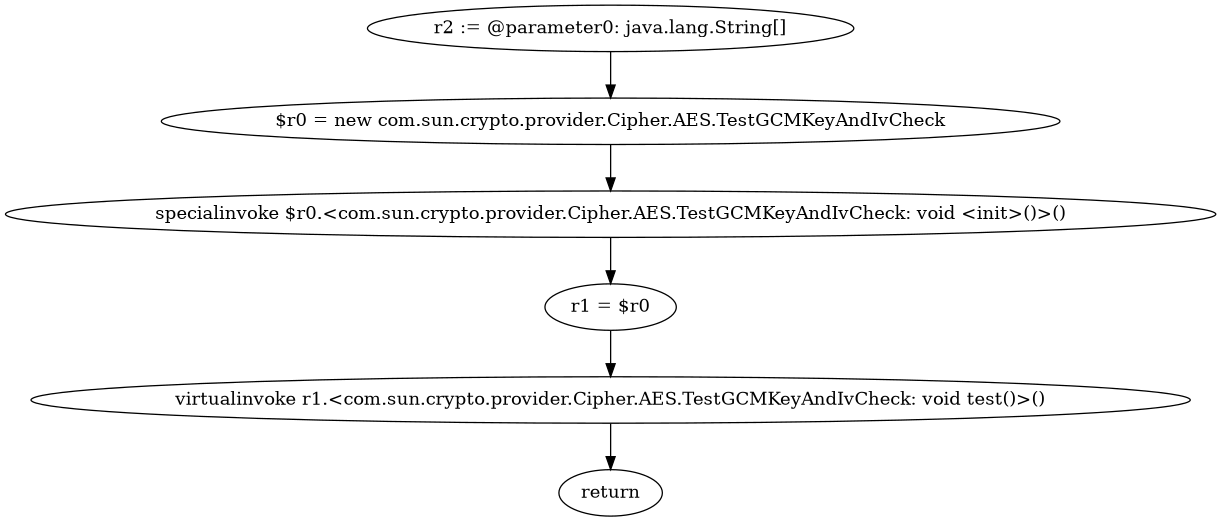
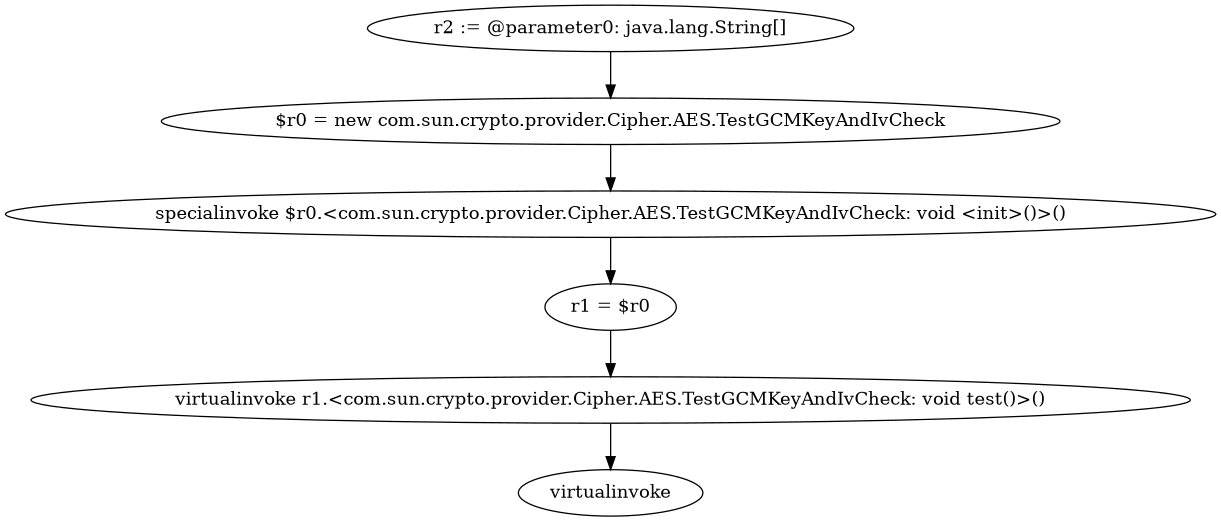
  digraph {
    "r2 := @parameter0: java.lang.String[]"
    "$r0 = new com.sun.crypto.provider.Cipher.AES.TestGCMKeyAndIvCheck"
    "specialinvoke $r0.<com.sun.crypto.provider.Cipher.AES.TestGCMKeyAndIvCheck: void <init>()>()"
    "r1 = $r0"
    "virtualinvoke r1.<com.sun.crypto.provider.Cipher.AES.TestGCMKeyAndIvCheck: void test()>()"
-   return
+   return [label=virtualinvoke]
    "r2 := @parameter0: java.lang.String[]" -> "$r0 = new com.sun.crypto.provider.Cipher.AES.TestGCMKeyAndIvCheck"
    "$r0 = new com.sun.crypto.provider.Cipher.AES.TestGCMKeyAndIvCheck" -> "specialinvoke $r0.<com.sun.crypto.provider.Cipher.AES.TestGCMKeyAndIvCheck: void <init>()>()"
    "specialinvoke $r0.<com.sun.crypto.provider.Cipher.AES.TestGCMKeyAndIvCheck: void <init>()>()" -> "r1 = $r0"
    "r1 = $r0" -> "virtualinvoke r1.<com.sun.crypto.provider.Cipher.AES.TestGCMKeyAndIvCheck: void test()>()"
    "virtualinvoke r1.<com.sun.crypto.provider.Cipher.AES.TestGCMKeyAndIvCheck: void test()>()" -> return
  }
